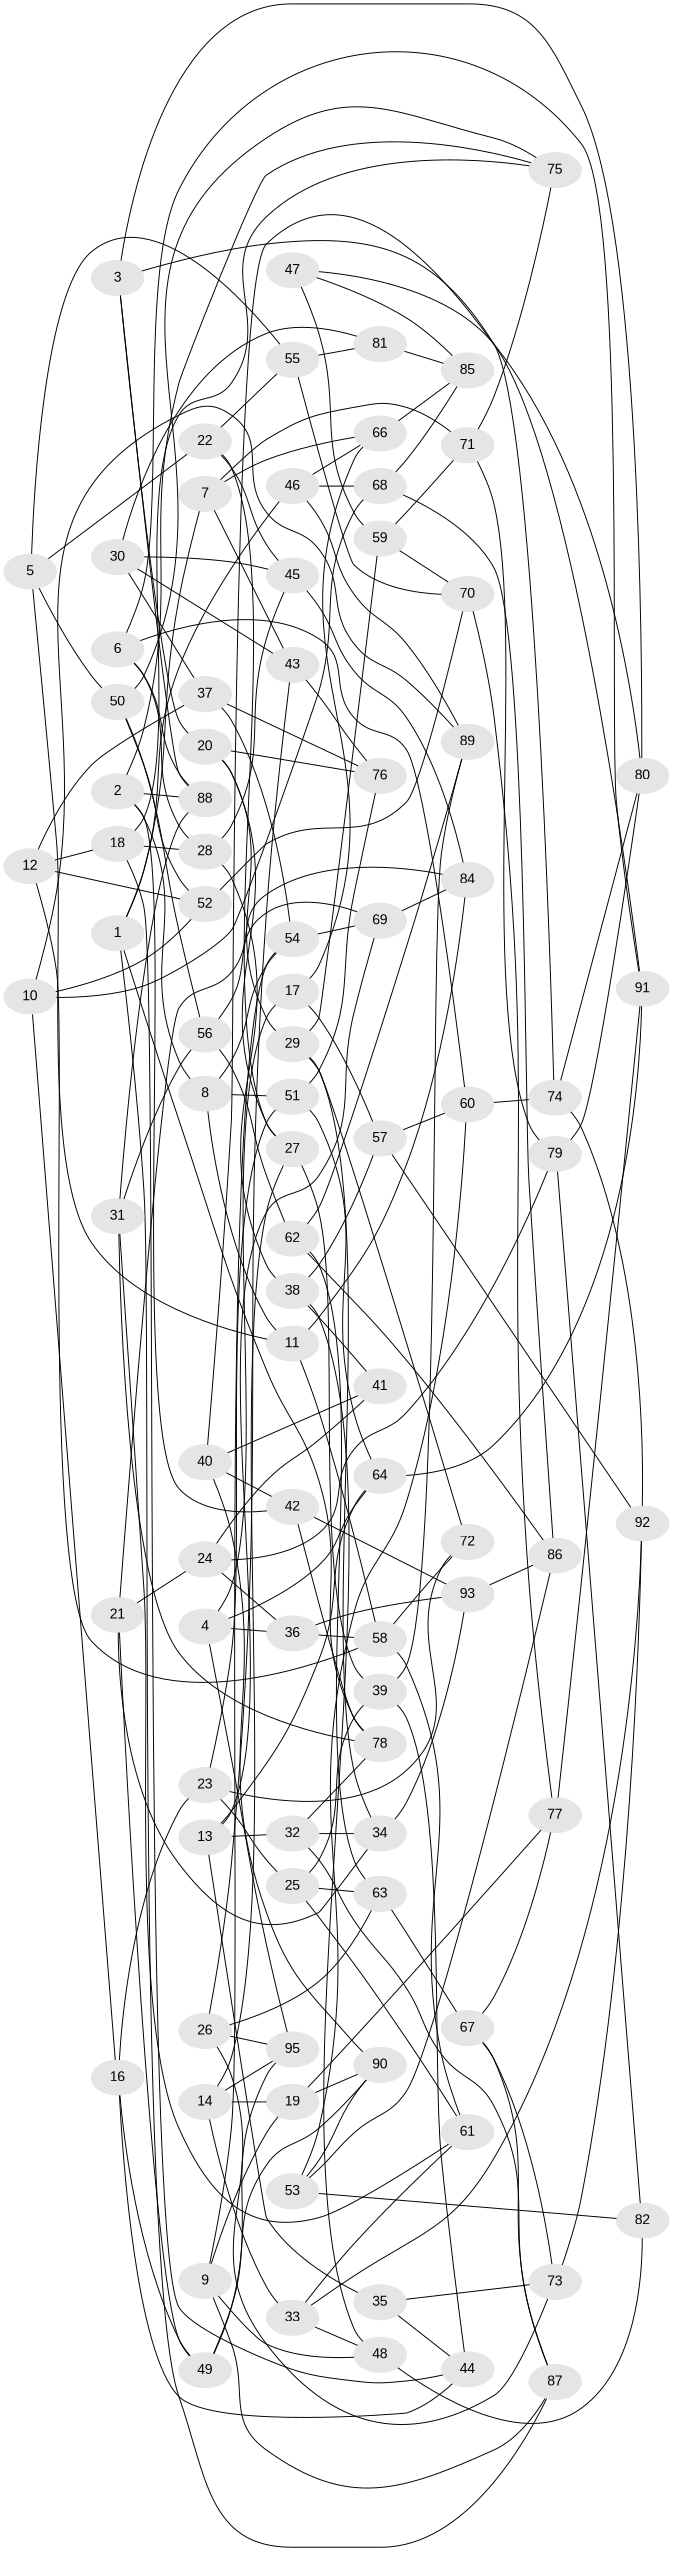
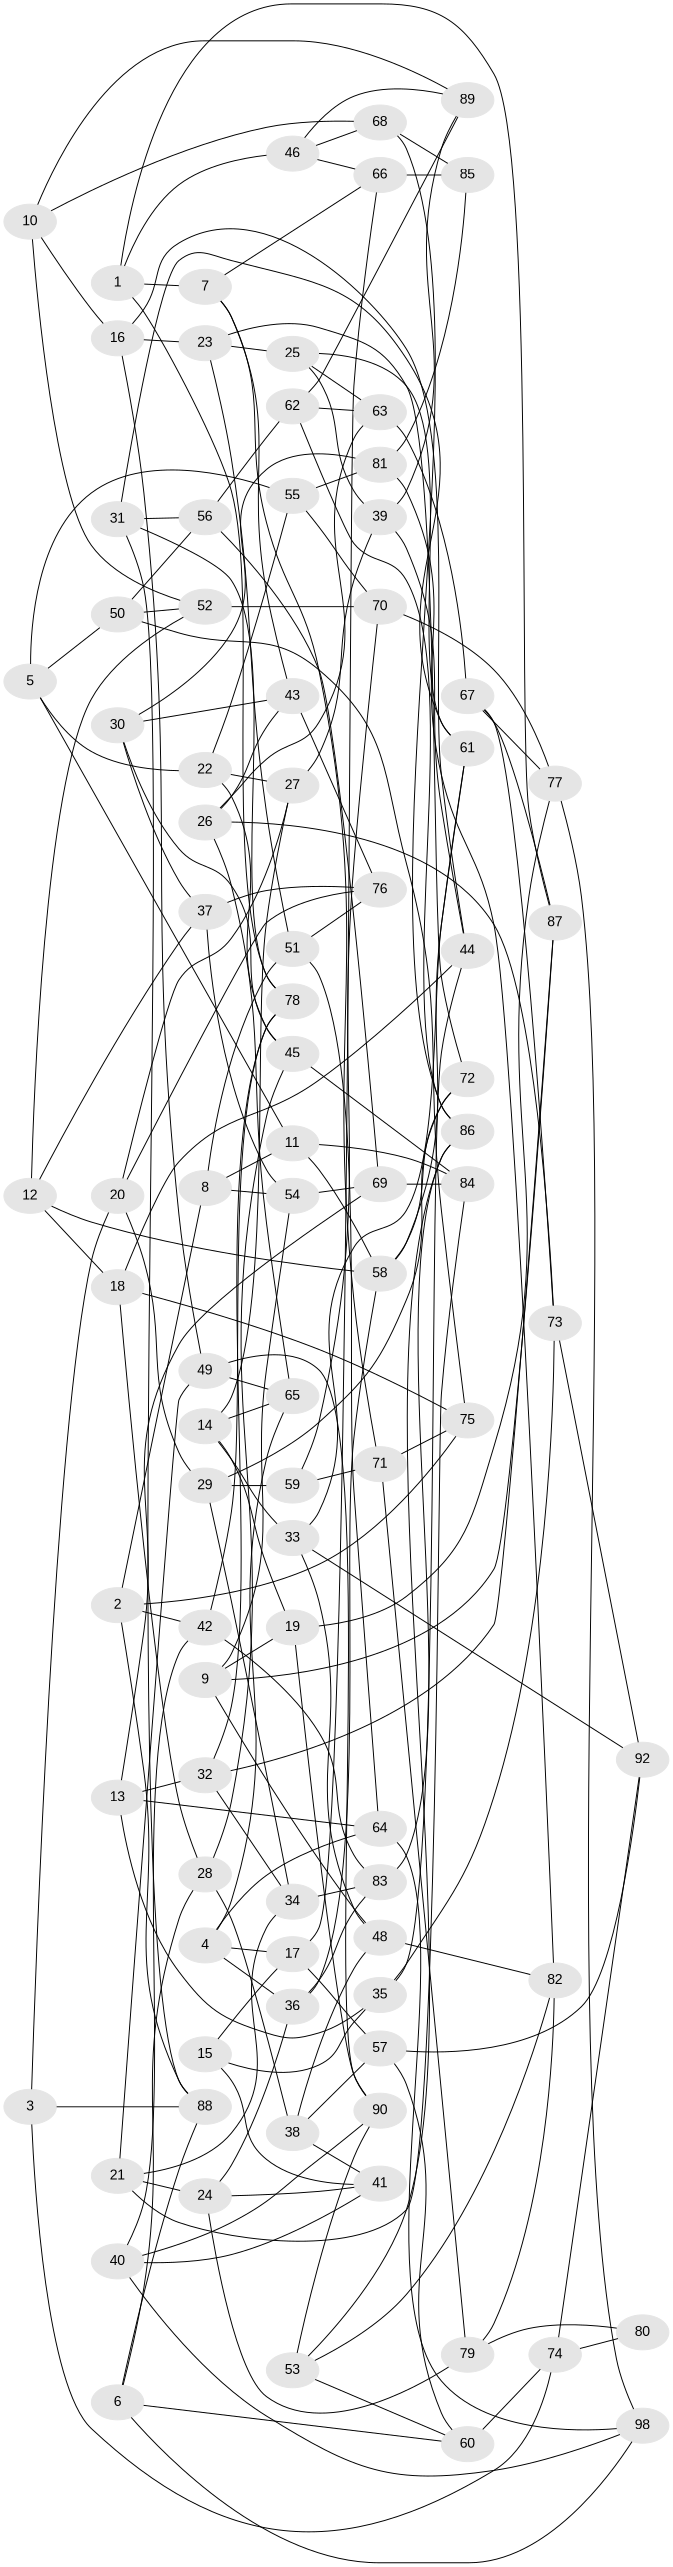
  graph {
    fontname="Liberation Sans"
    rankdir=LR
    node [color=gray90 fontname="Liberation Sans" style=filled]
    edge [fontname="Liberation Sans"]
    1
    7
    46
    78
    87
    43
    66
    71
    68
    89
    2
    8
    42
    75
    88
    11
    51
    54
-   83 [label=93]
+   83
    3
    20
    74
    80
    27
    29
    76
    92
    4
    17
    36
    64
-   65 [label=95]
+   65
    57
    58
-   91
+   91 [label=98]
    5
    22
    50
    55
    84
    45
    52
    56
    81
    70
    6
    28
    60
    38
    85
    79
    69
    9
    19
    48
    77
    90
    82
    10
    16
    23
    44
    49
    86
    72
    61
    12
    18
    37
    13
    32
    35
    34
    73
    14
    33
    39
+   15
    41
-   47
    59
    25
    21
    24
    63
    67
    26
    30
    31
    62
    40
    53
    1 -- 7
    1 -- 46
    1 -- 78
    1 -- 87
    7 -- 43
    7 -- 66
    7 -- 71
    46 -- 66
    46 -- 68
    46 -- 89
    43 -- 76
    66 -- 85
    71 -- 75
    71 -- 79
    68 -- 85
    68 -- 86
    2 -- 8
    2 -- 42
    2 -- 75
    2 -- 88
    8 -- 11
    8 -- 51
    8 -- 54
    42 -- 78
    42 -- 83
    11 -- 58
    11 -- 84
    51 -- 76
    51 -- 64
    54 -- 69
    83 -- 86
    3 -- 88
    3 -- 20
    3 -- 74
-   3 -- 80
    20 -- 27
    20 -- 29
    20 -- 76
    74 -- 80
    74 -- 92
    27 -- 39
    29 -- 72
    29 -- 34
    29 -- 59
    4 -- 17
    4 -- 36
    4 -- 64
    4 -- 65
    17 -- 66
    17 -- 57
    36 -- 83
    36 -- 58
    64 -- 91
    57 -- 92
    57 -- 60
    58 -- 72
    58 -- 61
    5 -- 11
    5 -- 22
    5 -- 50
    5 -- 55
    22 -- 27
    22 -- 55
    22 -- 45
    50 -- 75
    50 -- 52
    50 -- 56
    55 -- 81
    55 -- 70
    45 -- 84
    52 -- 70
    56 -- 69
    56 -- 62
    81 -- 85
+   81 -- 82
    70 -- 77
    6 -- 88
    6 -- 91
    6 -- 28
    6 -- 60
    28 -- 45
    28 -- 38
    60 -- 74
    38 -- 57
    38 -- 48
    38 -- 41
    79 -- 80
    79 -- 82
    69 -- 84
    9 -- 87
    9 -- 54
    9 -- 19
    9 -- 48
    19 -- 77
    19 -- 90
    48 -- 82
    77 -- 91
    10 -- 68
    10 -- 89
    10 -- 52
    10 -- 16
    16 -- 23
    16 -- 44
    16 -- 49
    23 -- 51
    23 -- 72
    23 -- 25
    49 -- 65
    49 -- 90
    12 -- 58
    12 -- 52
    12 -- 18
    12 -- 37
    18 -- 75
    18 -- 28
    18 -- 44
    37 -- 54
    37 -- 76
    13 -- 64
    13 -- 69
    13 -- 32
    13 -- 35
    32 -- 78
    32 -- 87
    32 -- 34
    35 -- 44
    35 -- 73
    34 -- 83
    73 -- 92
    14 -- 27
    14 -- 65
    14 -- 19
    14 -- 33
    33 -- 92
    33 -- 48
    33 -- 61
    39 -- 89
    39 -- 44
-   47 -- 80
-   47 -- 85
-   47 -- 59
+   15 -- 17
+   15 -- 35
+   15 -- 41
    59 -- 71
    59 -- 70
    25 -- 61
    25 -- 39
    25 -- 63
    21 -- 84
    21 -- 49
    21 -- 34
    21 -- 24
    24 -- 36
    24 -- 79
    24 -- 41
    63 -- 67
    67 -- 87
    67 -- 77
    67 -- 73
    26 -- 43
    26 -- 65
    26 -- 73
    26 -- 63
    30 -- 43
    30 -- 45
    30 -- 81
    30 -- 37
    31 -- 78
    31 -- 88
    31 -- 56
    31 -- 61
    62 -- 89
    62 -- 86
    62 -- 63
    40 -- 42
    40 -- 91
    40 -- 90
    40 -- 41
    53 -- 60
    53 -- 90
    53 -- 82
    53 -- 86
  }
